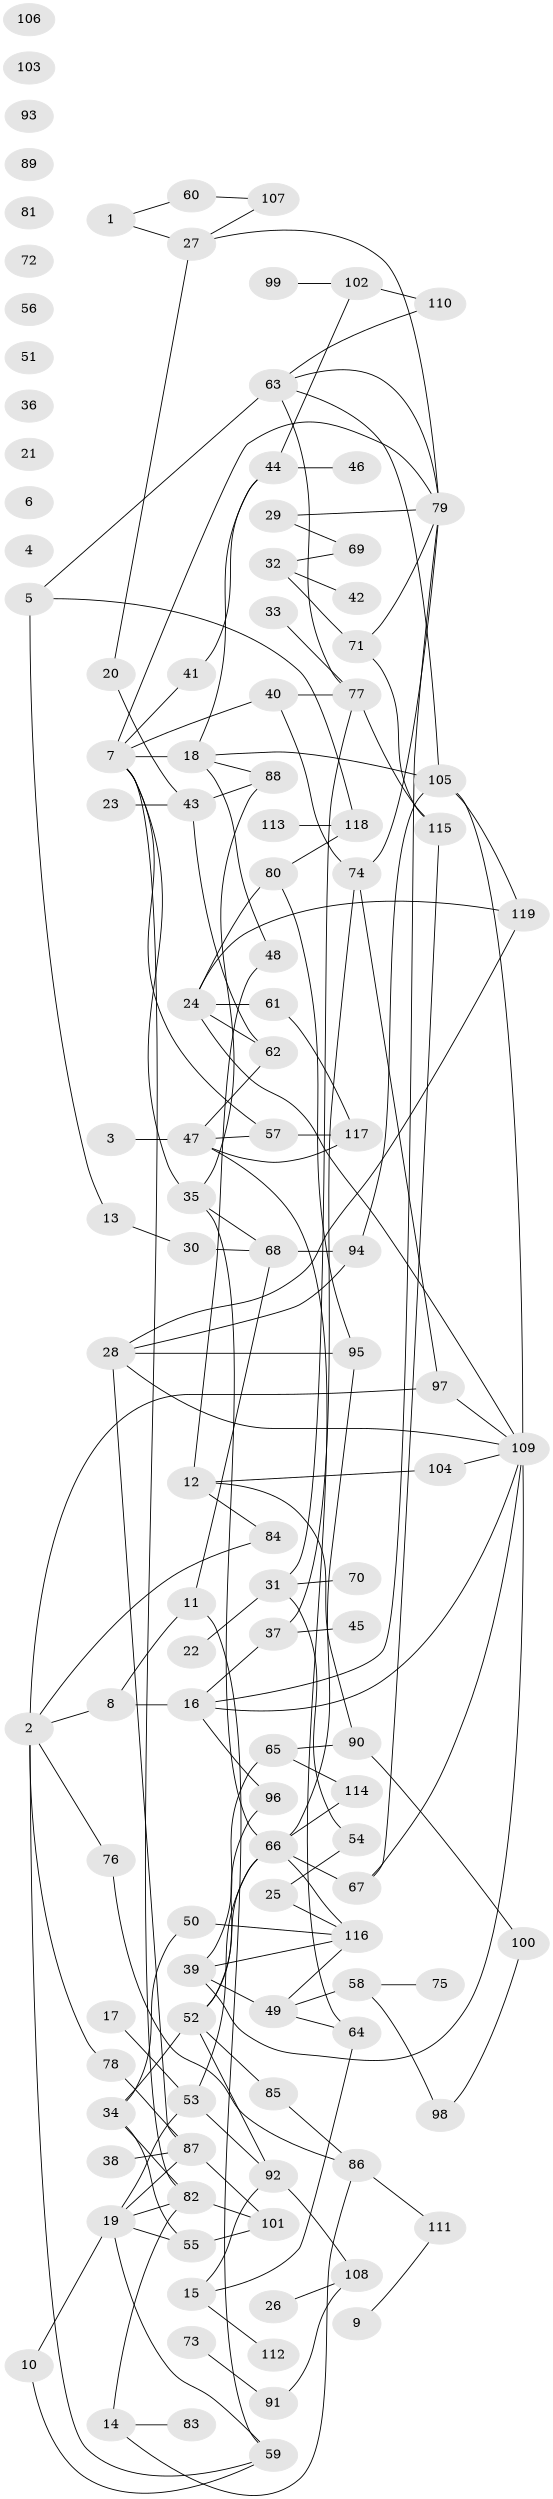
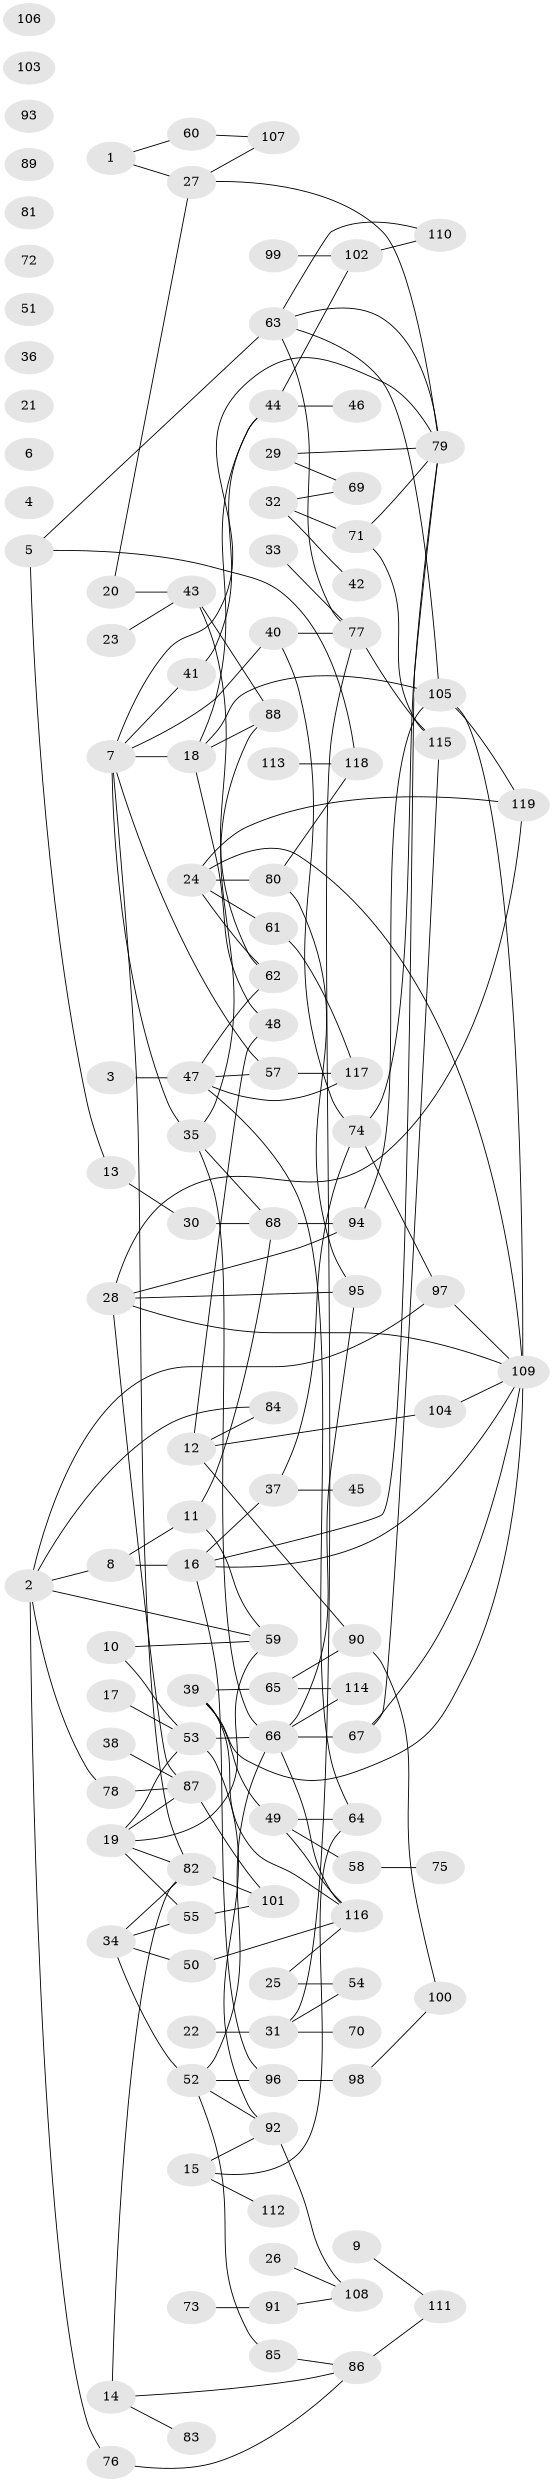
  graph {
    rankdir=LR
    node [color=gray90 style=filled]
    1
    27
    60
    79
    107
    2
    8
    59
    76
    78
    84
    97
    11
    16
    86
    87
    109
    3
    47
    57
    64
    62
    117
    4
    5
    13
    63
    118
    30
    105
    77
    110
    6
    7
    18
    35
    40
    41
    82
    48
    44
    88
    68
    66
    74
    101
    37
    96
    9
    111
    10
    53
    92
    94
    12
    90
    104
    100
    14
    83
    15
    112
    108
    45
    17
    46
    102
    119
    19
    55
    20
    43
    21
    22
    31
    54
    70
    23
    24
    61
    80
    95
    25
    116
    26
    28
    29
    69
    115
    32
    42
    71
    33
    34
    50
    52
    85
    114
    67
    36
    38
    39
    49
    65
    58
    75
    98
    51
-   56
    72
    73
    91
    81
    89
    93
    99
    103
    106
    113
    1 -- 27
    1 -- 60
    27 -- 79
    27 -- 107
    60 -- 107
    2 -- 8
    2 -- 59
    2 -- 76
    2 -- 78
    2 -- 84
    2 -- 97
    8 -- 11
    8 -- 16
    76 -- 86
    78 -- 87
    97 -- 109
    11 -- 59
    11 -- 68
    16 -- 79
    16 -- 109
    16 -- 37
    16 -- 96
    86 -- 111
    87 -- 101
    3 -- 47
    47 -- 57
    47 -- 64
    47 -- 62
    47 -- 117
    57 -- 117
    5 -- 13
    5 -- 63
    5 -- 118
    13 -- 30
    63 -- 79
    63 -- 105
    63 -- 77
    63 -- 110
    30 -- 68
    105 -- 109
    105 -- 119
    77 -- 115
    7 -- 79
    7 -- 57
    7 -- 18
    7 -- 35
    7 -- 40
    7 -- 41
    7 -- 82
    18 -- 105
    18 -- 48
    18 -- 44
    18 -- 88
    35 -- 88
    35 -- 68
    35 -- 66
    40 -- 77
    40 -- 74
    41 -- 44
    82 -- 101
    44 -- 46
    44 -- 102
    68 -- 94
    66 -- 95
    66 -- 116
    66 -- 114
    66 -- 67
    74 -- 79
    74 -- 97
    37 -- 74
    37 -- 45
    9 -- 111
    10 -- 59
-   10 -- 19
+   10 -- 53
    53 -- 66
    53 -- 92
    92 -- 108
    94 -- 105
    12 -- 84
    12 -- 48
    12 -- 90
    12 -- 104
    90 -- 100
    104 -- 109
    14 -- 86
    14 -- 82
    14 -- 83
    15 -- 64
    15 -- 92
    15 -- 112
    17 -- 53
    102 -- 110
    19 -- 59
    19 -- 87
    19 -- 82
    19 -- 53
    19 -- 55
    55 -- 101
    20 -- 27
    20 -- 43
    43 -- 62
    43 -- 88
    22 -- 31
    31 -- 77
    31 -- 54
    31 -- 70
    23 -- 43
    24 -- 109
    24 -- 62
    24 -- 119
    24 -- 61
    24 -- 80
    61 -- 117
    80 -- 118
    80 -- 95
    25 -- 54
    25 -- 116
    26 -- 108
    28 -- 87
    28 -- 109
    28 -- 94
    28 -- 119
    28 -- 95
    29 -- 79
    29 -- 69
    32 -- 69
    32 -- 42
    32 -- 71
    71 -- 79
    71 -- 115
    33 -- 77
    34 -- 82
    34 -- 55
    34 -- 50
    34 -- 52
    50 -- 116
    52 -- 66
    52 -- 96
    52 -- 92
    52 -- 85
    85 -- 86
    67 -- 109
    67 -- 115
    38 -- 87
    39 -- 109
    39 -- 116
    39 -- 49
    39 -- 65
    49 -- 64
    49 -- 116
    49 -- 58
    65 -- 90
    65 -- 114
    58 -- 75
-   58 -- 98
+   96 -- 98
    98 -- 100
    73 -- 91
    91 -- 108
    99 -- 102
    113 -- 118
  }
